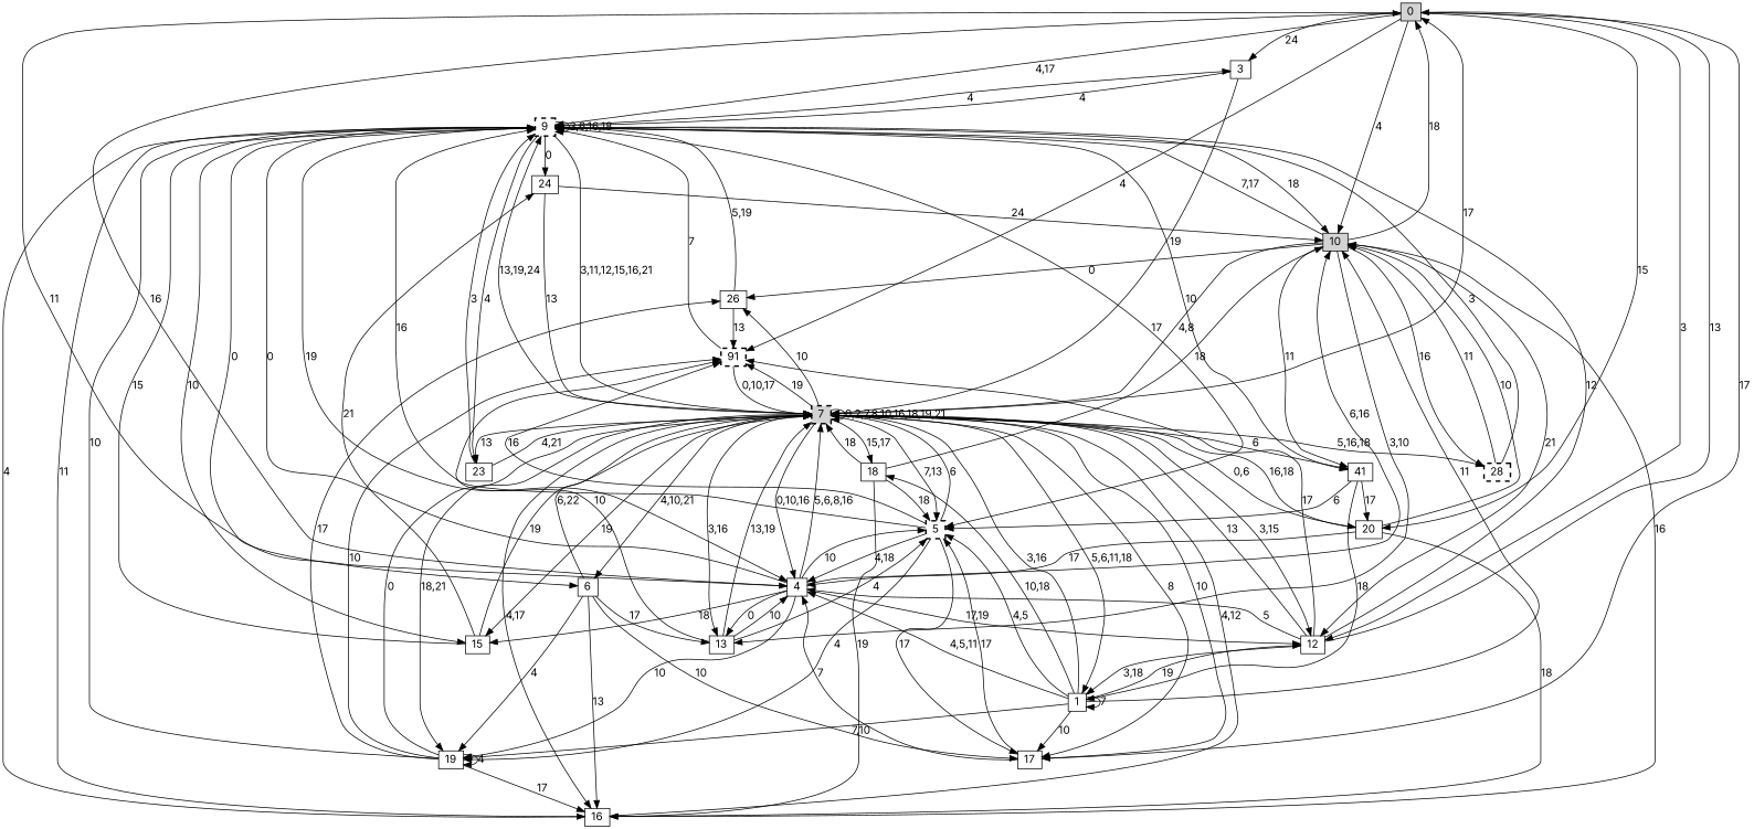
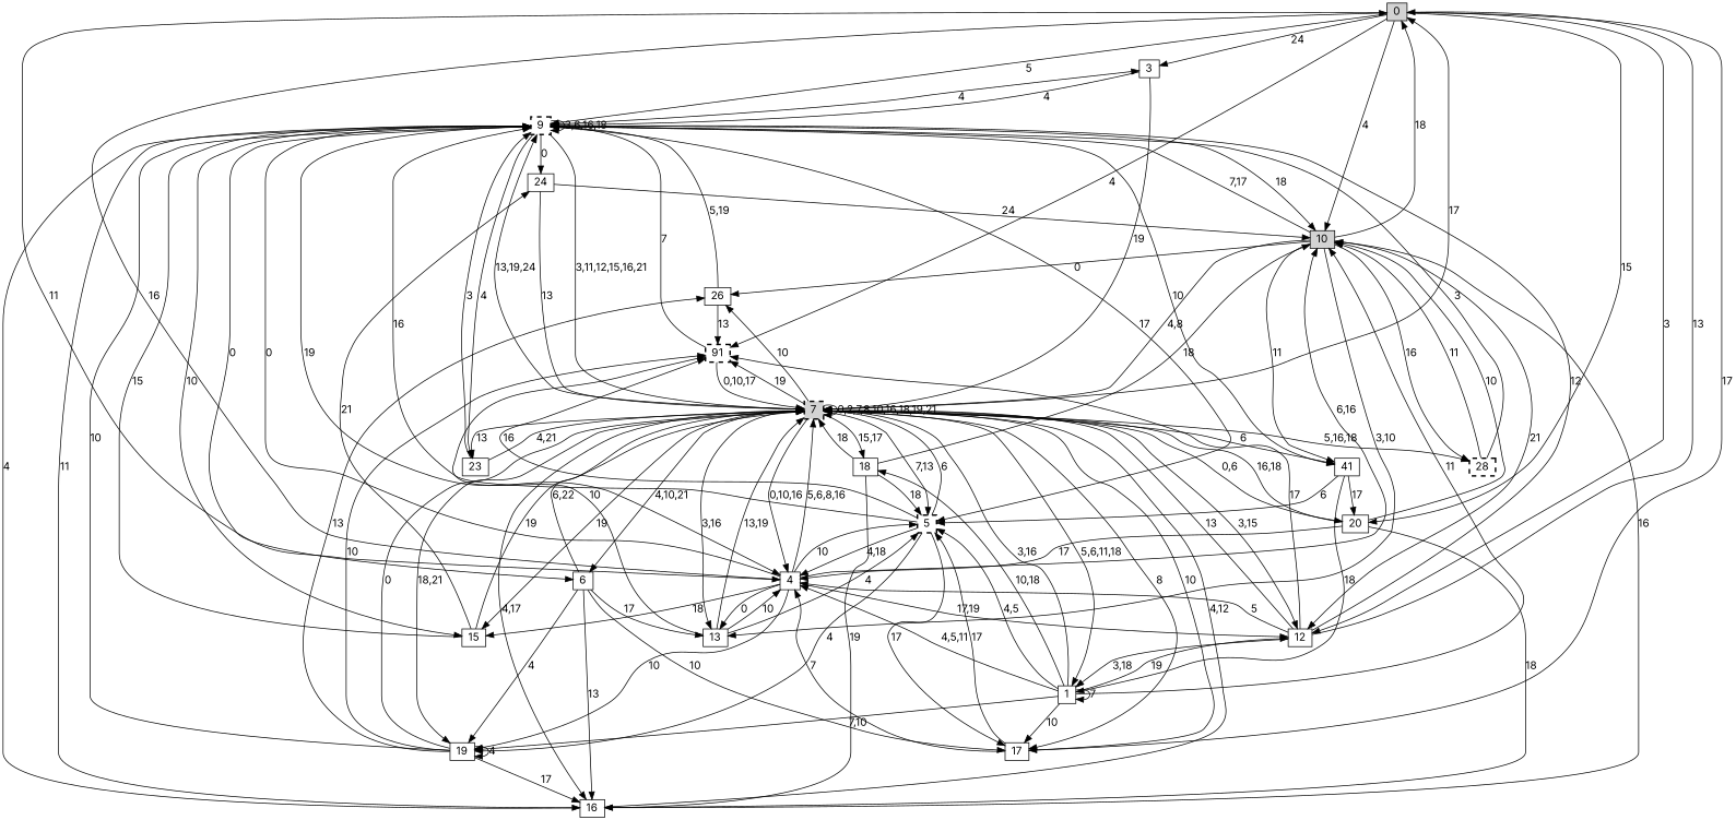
  digraph {
    fontname=Inter
    rankdir=TB
    node [fontname=Inter shape=box]
    edge [fontname=Inter]
    n1 [height=0.1 label=0 style=filled width=0.1]
    n2 [height=0.1 label=3 width=0.1]
    n3 [height=0.1 label=4 width=0.1]
    n4 [height=0.1 label=9 style="bold,dashed" width=0.1]
    n5 [height=0.1 label=10 style=filled width=0.1]
    n6 [height=0.1 label=12 width=0.1]
    n7 [height=0.1 label=17 width=0.1]
    n8 [height=0.1 label=20 width=0.1]
    n9 [height=0.1 label=91 style="bold,dashed" width=0.1]
    n10 [height=0.1 label=7 style="filled,bold,dashed" width=0.1]
    n11 [height=0.1 label=5 style="bold,dashed" width=0.1]
    n12 [height=0.1 label=19 width=0.1]
    n13 [height=0.1 label=13 width=0.1]
    n14 [height=0.1 label=15 width=0.1]
    n15 [height=0.1 label=6 width=0.1]
    n16 [height=0.1 label=16 width=0.1]
    n17 [height=0.1 label=41 width=0.1]
    n18 [height=0.1 label=23 width=0.1]
    n19 [height=0.1 label=24 width=0.1]
    n20 [height=0.1 label=26 width=0.1]
    n21 [height=0.1 label=28 style="bold,dashed" width=0.1]
    n22 [height=0.1 label=1 width=0.1]
    n23 [height=0.1 label=18 width=0.1]
    n1 -> n2 [label=24]
    n1 -> n3 [label=11]
-   n1 -> n4 [label="4,17"]
+   n1 -> n4 [label=5]
    n1 -> n5 [label=4]
    n1 -> n6 [label=3]
    n1 -> n7 [label=17]
    n1 -> n8 [label=15]
    n1 -> n9 [label=4]
    n2 -> n4 [label=4]
    n2 -> n10 [label=19]
    n3 -> n1 [label=16]
    n3 -> n4 [label=0]
    n3 -> n5 [label="6,16"]
    n3 -> n6 [label="17,19"]
    n3 -> n10 [label="5,6,8,16"]
    n3 -> n11 [label=10]
    n3 -> n12 [label=10]
    n3 -> n13 [label=0]
    n3 -> n14 [label=18]
    n4 -> n2 [label=4]
    n4 -> n3 [label=19]
    n4 -> n4 [label="3,6,16,18"]
    n4 -> n5 [label=18]
    n4 -> n10 [label="3,11,12,15,16,21"]
    n4 -> n11 [label=17]
    n4 -> n14 [label=10]
    n4 -> n15 [label=0]
    n4 -> n16 [label=11]
    n4 -> n17 [label=10]
    n4 -> n18 [label=4]
    n4 -> n19 [label=0]
    n5 -> n1 [label=18]
    n5 -> n4 [label="7,17"]
    n5 -> n6 [label=21]
    n5 -> n10 [label="4,8"]
    n5 -> n13 [label="3,10"]
    n5 -> n17 [label=11]
    n5 -> n20 [label=0]
    n5 -> n21 [label=16]
    n6 -> n1 [label=13]
    n6 -> n3 [label=5]
    n6 -> n4 [label=12]
    n6 -> n9 [label=17]
    n6 -> n10 [label=13]
    n6 -> n22 [label="3,18"]
    n7 -> n3 [label=7]
    n7 -> n10 [label=10]
    n7 -> n11 [label=17]
    n8 -> n3 [label=17]
    n8 -> n5 [label=10]
    n8 -> n10 [label="16,18"]
    n8 -> n16 [label=18]
    n9 -> n4 [label=7]
    n9 -> n10 [label="0,10,17"]
    n10 -> n1 [label=17]
    n10 -> n3 [label="0,10,16"]
    n10 -> n4 [label="13,19,24"]
    n10 -> n6 [label="3,15"]
    n10 -> n7 [label=8]
    n10 -> n8 [label="0,6"]
    n10 -> n9 [label=19]
    n10 -> n10 [label="0,2,7,8,10,16,18,19,21"]
    n10 -> n11 [label="7,13"]
    n10 -> n12 [label="18,21"]
    n10 -> n13 [label="3,16"]
    n10 -> n14 [label=19]
    n10 -> n15 [label="4,10,21"]
    n10 -> n16 [label="4,17"]
    n10 -> n17 [label=6]
    n10 -> n18 [label=13]
    n10 -> n20 [label=10]
    n10 -> n21 [label="5,16,18"]
    n10 -> n22 [label="5,6,11,18"]
    n10 -> n23 [label="15,17"]
    n11 -> n3 [label="4,18"]
    n11 -> n4 [label=16]
    n11 -> n7 [label=17]
    n11 -> n9 [label=16]
    n11 -> n10 [label=6]
    n11 -> n12 [label=4]
    n12 -> n4 [label=10]
    n12 -> n9 [label=10]
    n12 -> n10 [label=0]
    n12 -> n12 [label=4]
    n12 -> n16 [label=17]
-   n12 -> n20 [label=17]
+   n12 -> n20 [label=13]
    n13 -> n3 [label=10]
    n13 -> n9 [label=10]
    n13 -> n10 [label="13,19"]
    n13 -> n11 [label=4]
    n14 -> n4 [label=15]
    n14 -> n10 [label=19]
    n14 -> n19 [label=21]
    n15 -> n7 [label=10]
    n15 -> n10 [label="6,22"]
    n15 -> n12 [label=4]
    n15 -> n13 [label=17]
    n15 -> n16 [label=13]
    n16 -> n4 [label=4]
    n16 -> n5 [label=16]
    n16 -> n10 [label="4,12"]
    n17 -> n8 [label=17]
    n17 -> n11 [label=6]
    n17 -> n22 [label=18]
    n18 -> n4 [label=3]
    n18 -> n10 [label="4,21"]
    n19 -> n5 [label=24]
    n19 -> n10 [label=13]
    n20 -> n4 [label="5,19"]
    n20 -> n9 [label=13]
    n21 -> n4 [label=3]
    n21 -> n5 [label=11]
    n22 -> n3 [label="4,5,11"]
    n22 -> n5 [label=11]
    n22 -> n6 [label=19]
    n22 -> n7 [label=10]
    n22 -> n10 [label="3,16"]
    n22 -> n11 [label="4,5"]
    n22 -> n12 [label="7,10"]
    n22 -> n22 [label=7]
    n22 -> n23 [label="10,18"]
    n23 -> n5 [label=18]
    n23 -> n10 [label=18]
    n23 -> n11 [label=18]
    n23 -> n16 [label=19]
  }
